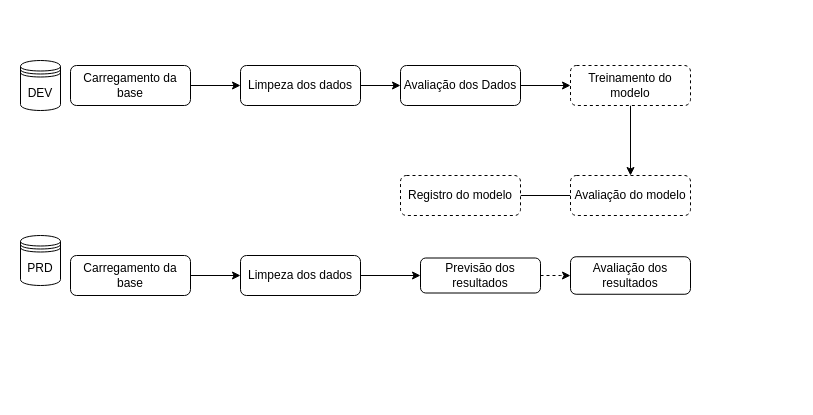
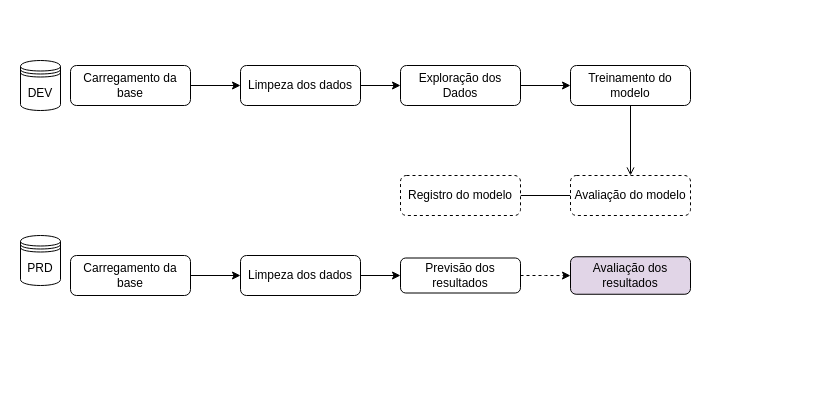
  <mxCell id="0" />
  <mxCell id="1" parent="0" />
  <mxCell id="2" style="edgeStyle=orthogonalEdgeStyle;rounded=0;orthogonalLoop=1;jettySize=auto;html=1;" edge="1" parent="1" source="3" target="5"><mxGeometry relative="1" as="geometry" /></mxCell>
  <mxCell id="3" value="Carregamento da base" style="rounded=1;whiteSpace=wrap;html=1;fontSize=12;glass=0;strokeWidth=1;shadow=0;" parent="1" vertex="1"><mxGeometry x="70" y="65" width="120" height="40" as="geometry" /></mxCell>
  <mxCell id="4" style="edgeStyle=orthogonalEdgeStyle;rounded=0;orthogonalLoop=1;jettySize=auto;html=1;" edge="1" parent="1" source="5" target="8"><mxGeometry relative="1" as="geometry" /></mxCell>
  <mxCell id="5" value="Limpeza dos dados" style="rounded=1;whiteSpace=wrap;html=1;fontSize=12;glass=0;strokeWidth=1;shadow=0;" vertex="1" parent="1"><mxGeometry x="240" y="65" width="120" height="40" as="geometry" /></mxCell>
  <mxCell id="6" value="DEV" style="shape=datastore;whiteSpace=wrap;html=1;" vertex="1" parent="1"><mxGeometry x="20" y="60" width="40" height="50" as="geometry" /></mxCell>
  <mxCell id="7" style="edgeStyle=orthogonalEdgeStyle;rounded=0;orthogonalLoop=1;jettySize=auto;html=1;" edge="1" parent="1" source="8" target="10"><mxGeometry relative="1" as="geometry" /></mxCell>
- <mxCell id="8" value="Avaliação dos Dados" style="rounded=1;whiteSpace=wrap;html=1;fontSize=12;glass=0;strokeWidth=1;shadow=0;" vertex="1" parent="1"><mxGeometry x="400" y="65" width="120" height="40" as="geometry" /></mxCell>
- <mxCell id="9" value="" style="edgeStyle=orthogonalEdgeStyle;rounded=0;orthogonalLoop=1;jettySize=auto;html=1;" edge="1" parent="1" source="10" target="12"><mxGeometry relative="1" as="geometry" /></mxCell>
- <mxCell id="10" value="Treinamento do modelo" style="rounded=1;whiteSpace=wrap;html=1;fontSize=12;glass=0;strokeWidth=1;shadow=0;dashed=1;" vertex="1" parent="1"><mxGeometry x="570" y="65" width="120" height="40" as="geometry" /></mxCell>
+ <mxCell id="8" value="Exploração dos Dados" style="rounded=1;whiteSpace=wrap;html=1;fontSize=12;glass=0;strokeWidth=1;shadow=0;" vertex="1" parent="1"><mxGeometry x="400" y="65" width="120" height="40" as="geometry" /></mxCell>
+ <mxCell id="9" value="" style="edgeStyle=orthogonalEdgeStyle;rounded=0;orthogonalLoop=1;jettySize=auto;html=1;endArrow=open;" edge="1" parent="1" source="10" target="12"><mxGeometry relative="1" as="geometry" /></mxCell>
+ <mxCell id="10" value="Treinamento do modelo" style="rounded=1;whiteSpace=wrap;html=1;fontSize=12;glass=0;strokeWidth=1;shadow=0;" vertex="1" parent="1"><mxGeometry x="570" y="65" width="120" height="40" as="geometry" /></mxCell>
  <mxCell id="11" value="" style="edgeStyle=orthogonalEdgeStyle;rounded=0;orthogonalLoop=1;jettySize=auto;html=1;endArrow=none;" edge="1" parent="1" source="12" target="13"><mxGeometry relative="1" as="geometry" /></mxCell>
  <mxCell id="12" value="Avaliação do modelo" style="whiteSpace=wrap;html=1;rounded=1;glass=0;strokeWidth=1;shadow=0;dashed=1;" vertex="1" parent="1"><mxGeometry x="570" y="175" width="120" height="40" as="geometry" /></mxCell>
  <mxCell id="13" value="Registro do modelo" style="whiteSpace=wrap;html=1;rounded=1;glass=0;strokeWidth=1;shadow=0;dashed=1;" vertex="1" parent="1"><mxGeometry x="400" y="175" width="120" height="40" as="geometry" /></mxCell>
  <mxCell id="14" value="" style="shape=image;verticalLabelPosition=bottom;labelBackgroundColor=default;verticalAlign=top;aspect=fixed;imageAspect=0;image=https://mlflow.org/docs/latest/_static/MLflow-logo-final-black.png;" vertex="1" parent="1"><mxGeometry x="419.16" y="135" width="81.68" height="30" as="geometry" /></mxCell>
  <mxCell id="15" value="" style="shape=image;verticalLabelPosition=bottom;labelBackgroundColor=default;verticalAlign=top;aspect=fixed;imageAspect=0;image=https://raw.githubusercontent.com/pycaret/pycaret/master/docs/images/logo.png;" vertex="1" parent="1"><mxGeometry x="650" y="115" width="140.54" height="20" as="geometry" /></mxCell>
  <mxCell id="16" value="" style="shape=image;verticalLabelPosition=bottom;labelBackgroundColor=default;verticalAlign=top;aspect=fixed;imageAspect=0;image=https://upload.wikimedia.org/wikipedia/commons/thumb/0/05/Scikit_learn_logo_small.svg/1200px-Scikit_learn_logo_small.svg.png;" vertex="1" parent="1"><mxGeometry x="700" y="150" width="74.29" height="40" as="geometry" /></mxCell>
  <mxCell id="17" value="PRD" style="shape=datastore;whiteSpace=wrap;html=1;" vertex="1" parent="1"><mxGeometry x="20" y="235" width="40" height="50" as="geometry" /></mxCell>
  <mxCell id="18" style="edgeStyle=orthogonalEdgeStyle;rounded=0;orthogonalLoop=1;jettySize=auto;html=1;" edge="1" parent="1" source="19" target="21"><mxGeometry relative="1" as="geometry" /></mxCell>
  <mxCell id="19" value="Carregamento da base" style="rounded=1;whiteSpace=wrap;html=1;fontSize=12;glass=0;strokeWidth=1;shadow=0;" vertex="1" parent="1"><mxGeometry x="70" y="255" width="120" height="40" as="geometry" /></mxCell>
  <mxCell id="20" value="" style="edgeStyle=orthogonalEdgeStyle;rounded=0;orthogonalLoop=1;jettySize=auto;html=1;" edge="1" parent="1" source="21" target="23"><mxGeometry relative="1" as="geometry" /></mxCell>
  <mxCell id="21" value="Limpeza dos dados" style="rounded=1;whiteSpace=wrap;html=1;fontSize=12;glass=0;strokeWidth=1;shadow=0;" vertex="1" parent="1"><mxGeometry x="240" y="255" width="120" height="40" as="geometry" /></mxCell>
  <mxCell id="22" value="" style="edgeStyle=orthogonalEdgeStyle;rounded=0;orthogonalLoop=1;jettySize=auto;html=1;dashed=1;" edge="1" parent="1" source="23" target="24"><mxGeometry relative="1" as="geometry" /></mxCell>
- <mxCell id="23" value="Previsão dos resultados" style="whiteSpace=wrap;html=1;rounded=1;glass=0;strokeWidth=1;shadow=0;" vertex="1" parent="1"><mxGeometry x="420" y="257.5" width="120" height="35" as="geometry" /></mxCell>
- <mxCell id="24" value="Avaliação dos resultados" style="whiteSpace=wrap;html=1;rounded=1;glass=0;strokeWidth=1;shadow=0;" vertex="1" parent="1"><mxGeometry x="570" y="256.25" width="120" height="37.5" as="geometry" /></mxCell>
+ <mxCell id="23" value="Previsão dos resultados" style="whiteSpace=wrap;html=1;rounded=1;glass=0;strokeWidth=1;shadow=0;" vertex="1" parent="1"><mxGeometry x="400" y="257.5" width="120" height="35" as="geometry" /></mxCell>
+ <mxCell id="24" value="Avaliação dos resultados" style="whiteSpace=wrap;html=1;rounded=1;glass=0;strokeWidth=1;shadow=0;fillColor=#e1d5e7;" vertex="1" parent="1"><mxGeometry x="570" y="256.25" width="120" height="37.5" as="geometry" /></mxCell>
  <mxCell id="25" value="" style="shape=image;verticalLabelPosition=bottom;labelBackgroundColor=default;verticalAlign=top;aspect=fixed;imageAspect=0;image=https://tecnothink.com.br/wp-content/uploads/2020/11/Streamlit_Logo_1.jpg;" vertex="1" parent="1"><mxGeometry x="694.95" y="342.5" width="95.59" height="50" as="geometry" /></mxCell>
  <mxCell id="26" value="" style="shape=image;verticalLabelPosition=bottom;labelBackgroundColor=default;verticalAlign=top;aspect=fixed;imageAspect=0;image=https://www.freecodecamp.org/news/content/images/2020/07/pandas-logo.png;" vertex="1" parent="1"><mxGeometry x="180" y="20" width="74.29" height="30" as="geometry" /></mxCell>
  <mxCell id="27" value="" style="shape=image;verticalLabelPosition=bottom;labelBackgroundColor=default;verticalAlign=top;aspect=fixed;imageAspect=0;image=https://www.freecodecamp.org/news/content/images/2020/07/pandas-logo.png;" vertex="1" parent="1"><mxGeometry x="180" y="215" width="74.29" height="30" as="geometry" /></mxCell>
  <mxCell id="28" value="" style="shape=image;verticalLabelPosition=bottom;labelBackgroundColor=default;verticalAlign=top;aspect=fixed;imageAspect=0;image=https://miro.medium.com/v2/resize:fit:819/1*5VKgpRUCInBKmWBXFvSvvA.png;" vertex="1" parent="1"><mxGeometry x="410.32" y="20" width="99.36" height="30" as="geometry" /></mxCell>
